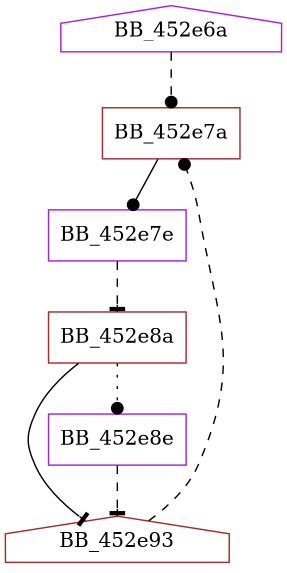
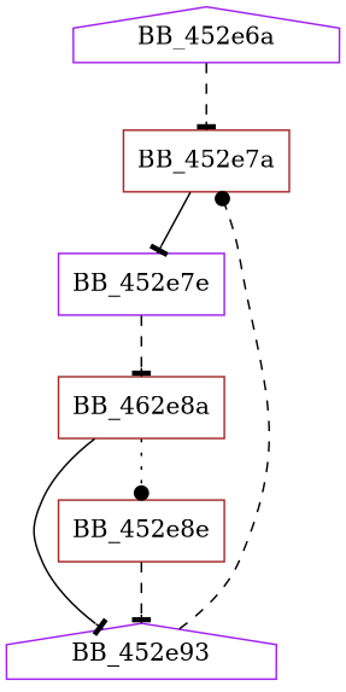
  digraph {
    node [color=purple shape=box]
    edge [arrowhead=tee style=dashed]
    BB_452e6a [shape=house]
    BB_452e7a [color=brown]
    BB_452e7e
-   BB_452e8a [color=brown]
-   BB_452e93 [color=brown shape=house]
-   BB_452e8e
-   BB_452e6a -> BB_452e7a [arrowhead=dot]
-   BB_452e7a -> BB_452e7e [arrowhead=dot style=solid]
+   BB_452e8a [color=brown label=BB_462e8a]
+   BB_452e93 [shape=house]
+   BB_452e8e [color=brown]
+   BB_452e6a -> BB_452e7a
+   BB_452e7a -> BB_452e7e [style=solid]
    BB_452e7e -> BB_452e8a
    BB_452e8a -> BB_452e93 [style=solid]
    BB_452e8a -> BB_452e8e [arrowhead=dot style=dotted]
    BB_452e93 -> BB_452e7a [arrowhead=dot]
    BB_452e8e -> BB_452e93
  }
